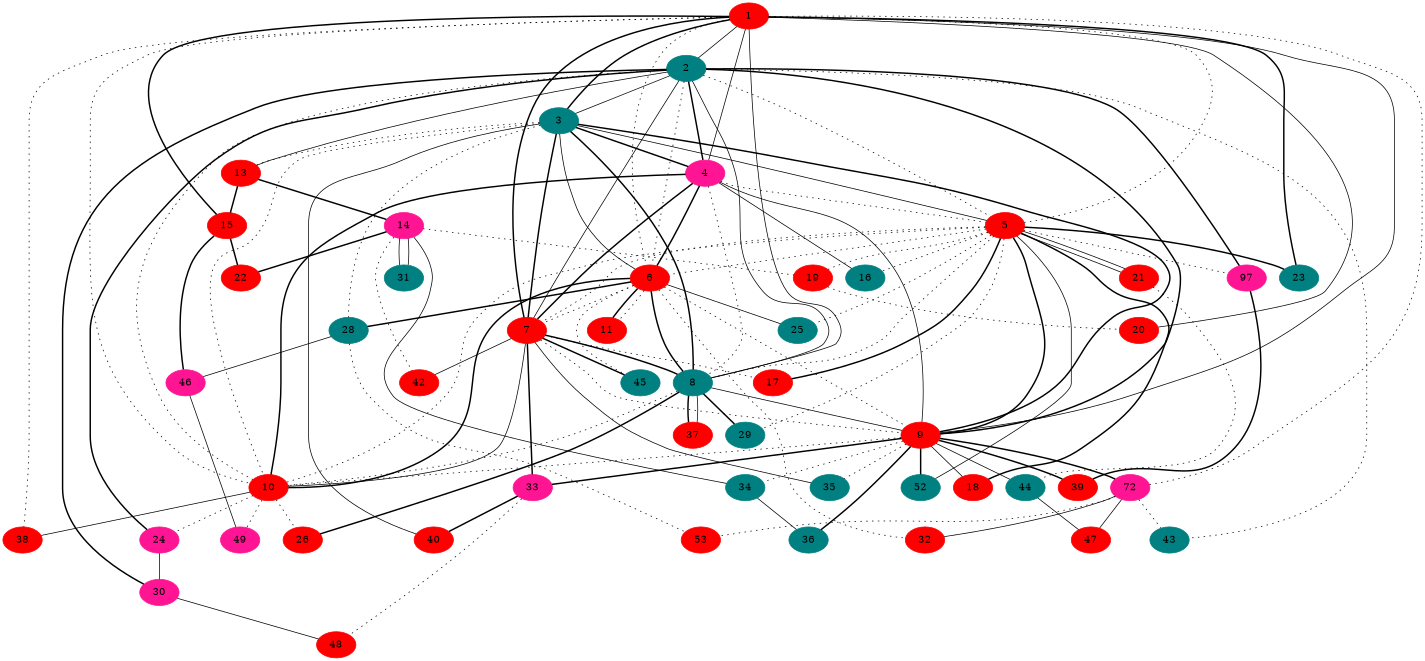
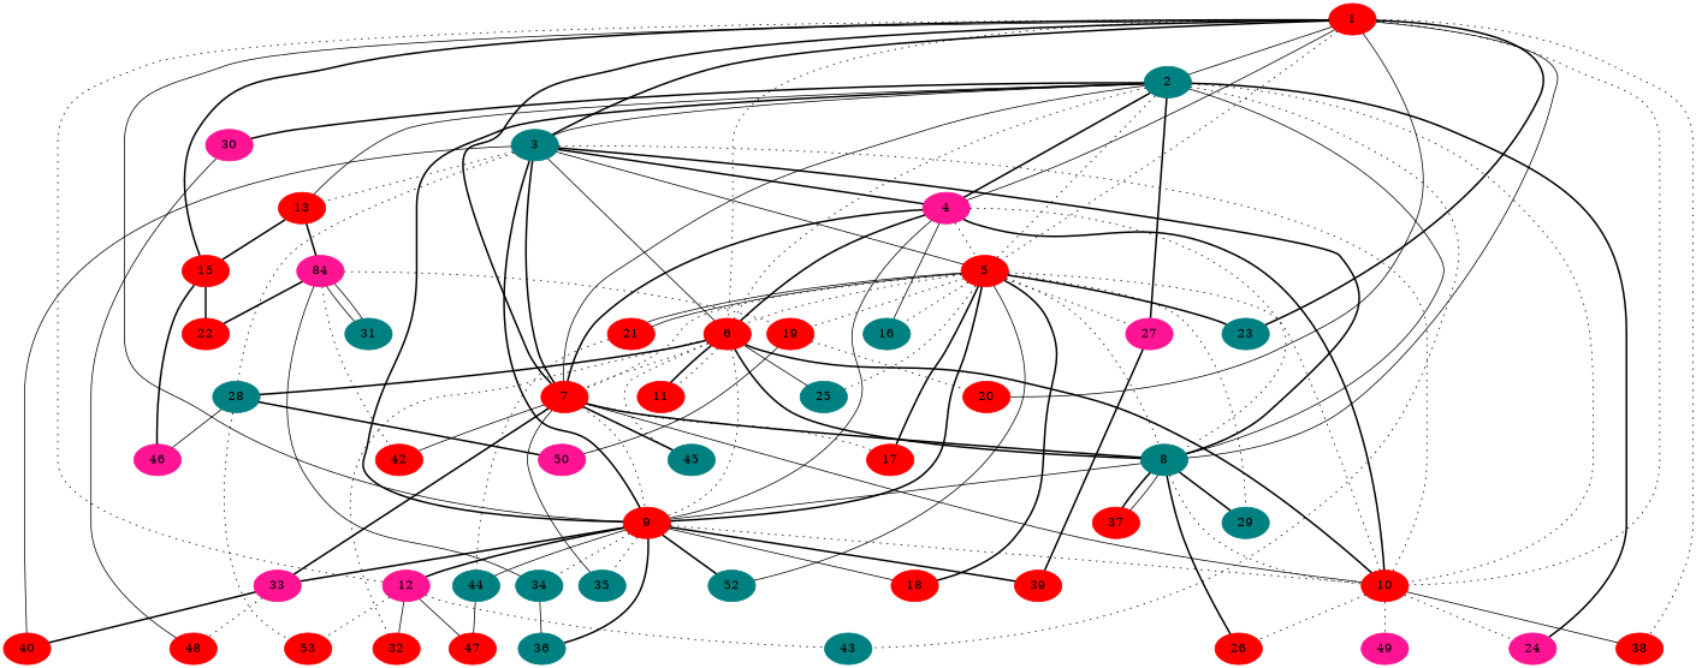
  graph {
    node [color=red style=filled]
    edge [style=dotted]
    2 [color=teal]
    1
    3 [color=teal]
    4 [color=deeppink]
    5
    6
    7
    8 [color=teal]
    9
    10
-   12 [color=deeppink label=72]
+   12 [color=deeppink]
    15
    20
    23 [color=teal]
    38
    13
    24 [color=deeppink]
-   27 [color=deeppink label=97]
+   27 [color=deeppink]
    30 [color=deeppink]
    43 [color=teal]
    28 [color=teal]
    40
    16 [color=teal]
    17
    18
    19
    21
    25 [color=teal]
    29 [color=teal]
    52 [color=teal]
    11
    32
    45 [color=teal]
    33 [color=deeppink]
    35 [color=teal]
    42
    26
    37
    34 [color=teal]
    36 [color=teal]
    39
    44 [color=teal]
    49 [color=deeppink]
    47
    53
    22
    46 [color=deeppink]
-   14 [color=deeppink]
+   14 [color=deeppink label=84]
    48
+   50 [color=deeppink]
    31 [color=teal]
    2 -- 3 [style=solid]
    2 -- 4 [style=bold]
    2 -- 5
    2 -- 6
    2 -- 7 [style=solid]
    2 -- 8 [style=solid]
    2 -- 9 [style=bold]
    2 -- 10
    2 -- 13 [style=solid]
    2 -- 24 [style=bold]
    2 -- 27 [style=bold]
    2 -- 30 [style=bold]
    2 -- 43
    1 -- 2 [style=solid]
    1 -- 3 [style=bold]
    1 -- 4 [style=solid]
    1 -- 5
    1 -- 6
    1 -- 7 [style=bold]
    1 -- 8 [style=solid]
    1 -- 9 [style=solid]
    1 -- 10
    1 -- 12
    1 -- 15 [style=bold]
    1 -- 20 [style=solid]
    1 -- 23 [style=bold]
    1 -- 38
    3 -- 4 [style=bold]
    3 -- 5 [style=solid]
    3 -- 6 [style=solid]
    3 -- 7 [style=bold]
    3 -- 8 [style=bold]
    3 -- 9 [style=bold]
    3 -- 10
    3 -- 13
    3 -- 28
    3 -- 40 [style=solid]
    4 -- 5
    4 -- 6 [style=bold]
    4 -- 7 [style=bold]
    4 -- 8
    4 -- 9 [style=solid]
    4 -- 10 [style=bold]
    4 -- 16 [style=solid]
    5 -- 6
    5 -- 7
    5 -- 8
    5 -- 9 [style=bold]
    5 -- 10
    5 -- 23 [style=bold]
    5 -- 27
    5 -- 16
    5 -- 17 [style=bold]
    5 -- 18 [style=bold]
    5 -- 19
    5 -- 21 [style=solid]
    5 -- 21 [style=solid]
    5 -- 25
    5 -- 29
    5 -- 52 [style=solid]
    6 -- 7
    6 -- 8 [style=bold]
    6 -- 9
    6 -- 10 [style=bold]
    6 -- 28 [style=bold]
    6 -- 25 [style=solid]
    6 -- 11 [style=bold]
    6 -- 11
    6 -- 32
    6 -- 45
    7 -- 8 [style=bold]
    7 -- 9
    7 -- 10 [style=solid]
    7 -- 17
    7 -- 45 [style=bold]
    7 -- 33 [style=bold]
    7 -- 35 [style=solid]
    7 -- 42 [style=solid]
    8 -- 9 [style=solid]
    8 -- 10
    8 -- 29 [style=bold]
    8 -- 26 [style=bold]
    8 -- 37 [style=bold]
    8 -- 37 [style=solid]
    9 -- 10
    9 -- 12 [style=bold]
    9 -- 18 [style=solid]
    9 -- 52 [style=bold]
    9 -- 33 [style=bold]
    9 -- 35
    9 -- 34
    9 -- 36 [style=bold]
    9 -- 39 [style=bold]
    9 -- 44 [style=solid]
    10 -- 38 [style=solid]
    10 -- 24
    10 -- 26
    10 -- 49
    12 -- 43
    12 -- 32 [style=solid]
    12 -- 47 [style=solid]
    12 -- 53
    15 -- 22 [style=bold]
    15 -- 46 [style=bold]
    13 -- 15 [style=bold]
    13 -- 14 [style=bold]
-   24 -- 30 [style=solid]
    27 -- 39 [style=bold]
    30 -- 48 [style=solid]
    28 -- 53
    28 -- 46 [style=solid]
+   28 -- 50 [style=bold]
    19 -- 20
+   19 -- 50 [style=solid]
    21 -- 44
    33 -- 40 [style=bold]
    33 -- 48
    34 -- 36 [style=solid]
    44 -- 47 [style=solid]
-   46 -- 49 [style=solid]
    14 -- 19
    14 -- 42
    14 -- 34 [style=solid]
    14 -- 22 [style=bold]
    14 -- 31 [style=solid]
    14 -- 31 [style=solid]
  }
